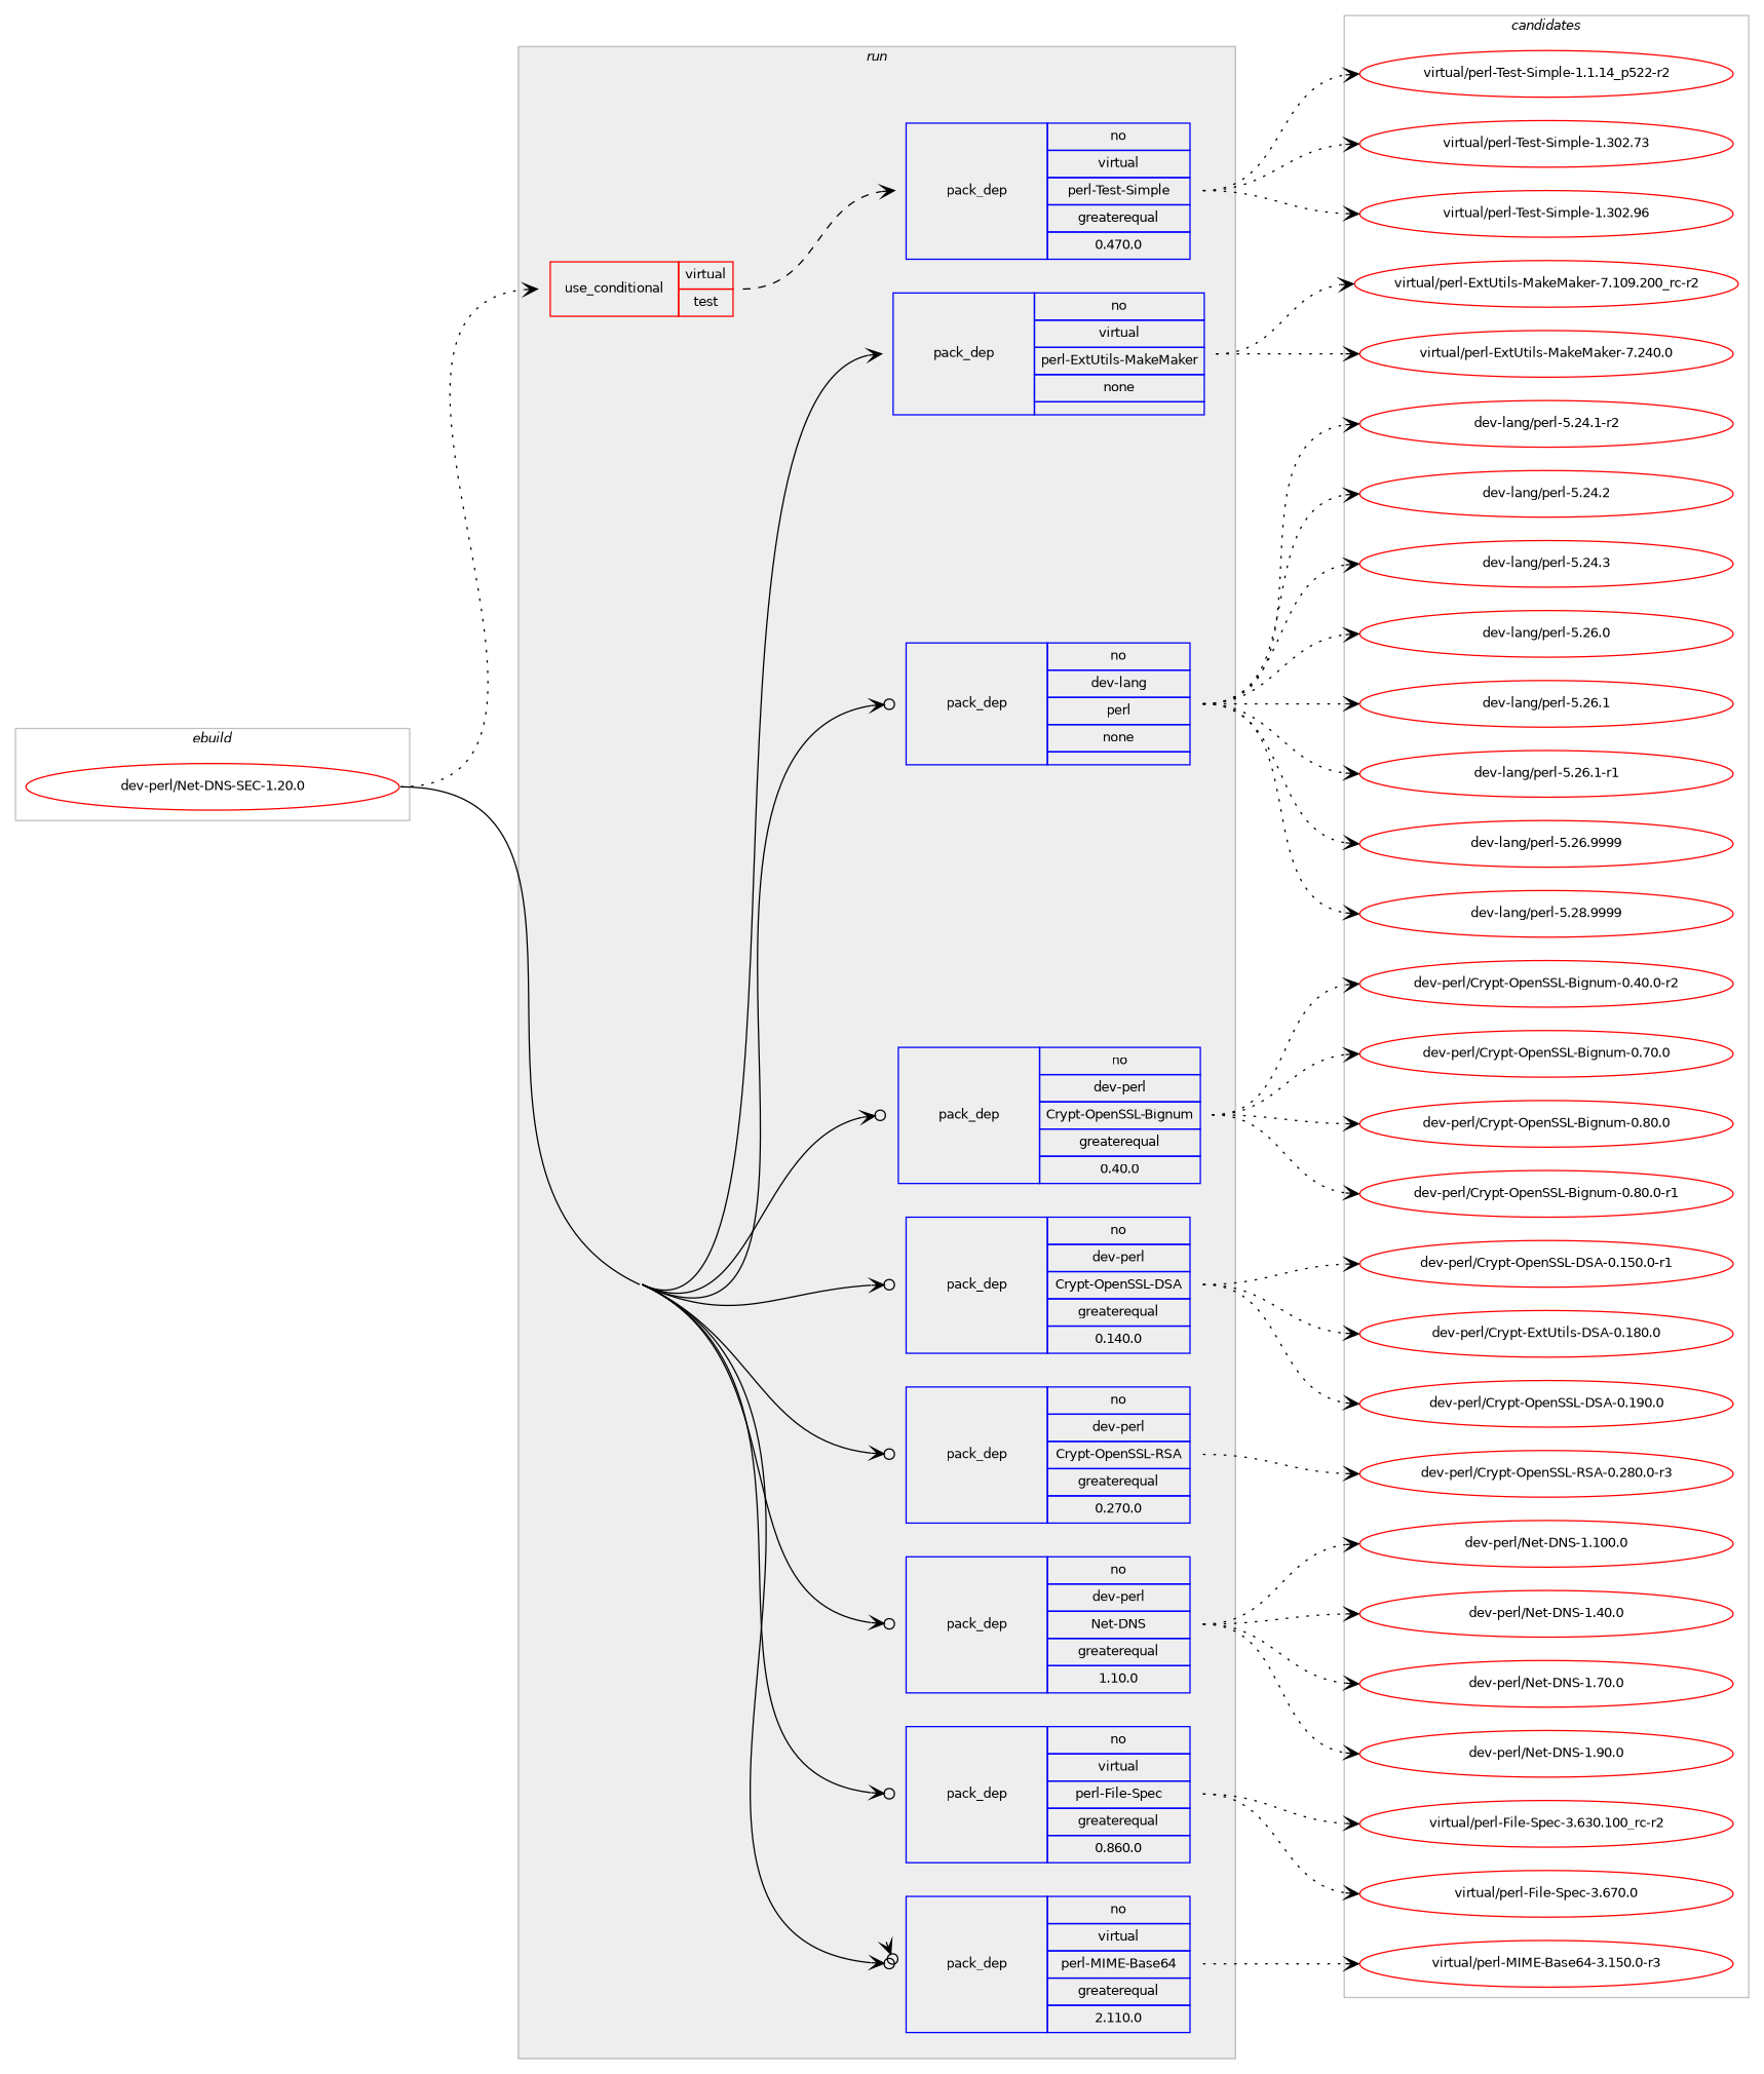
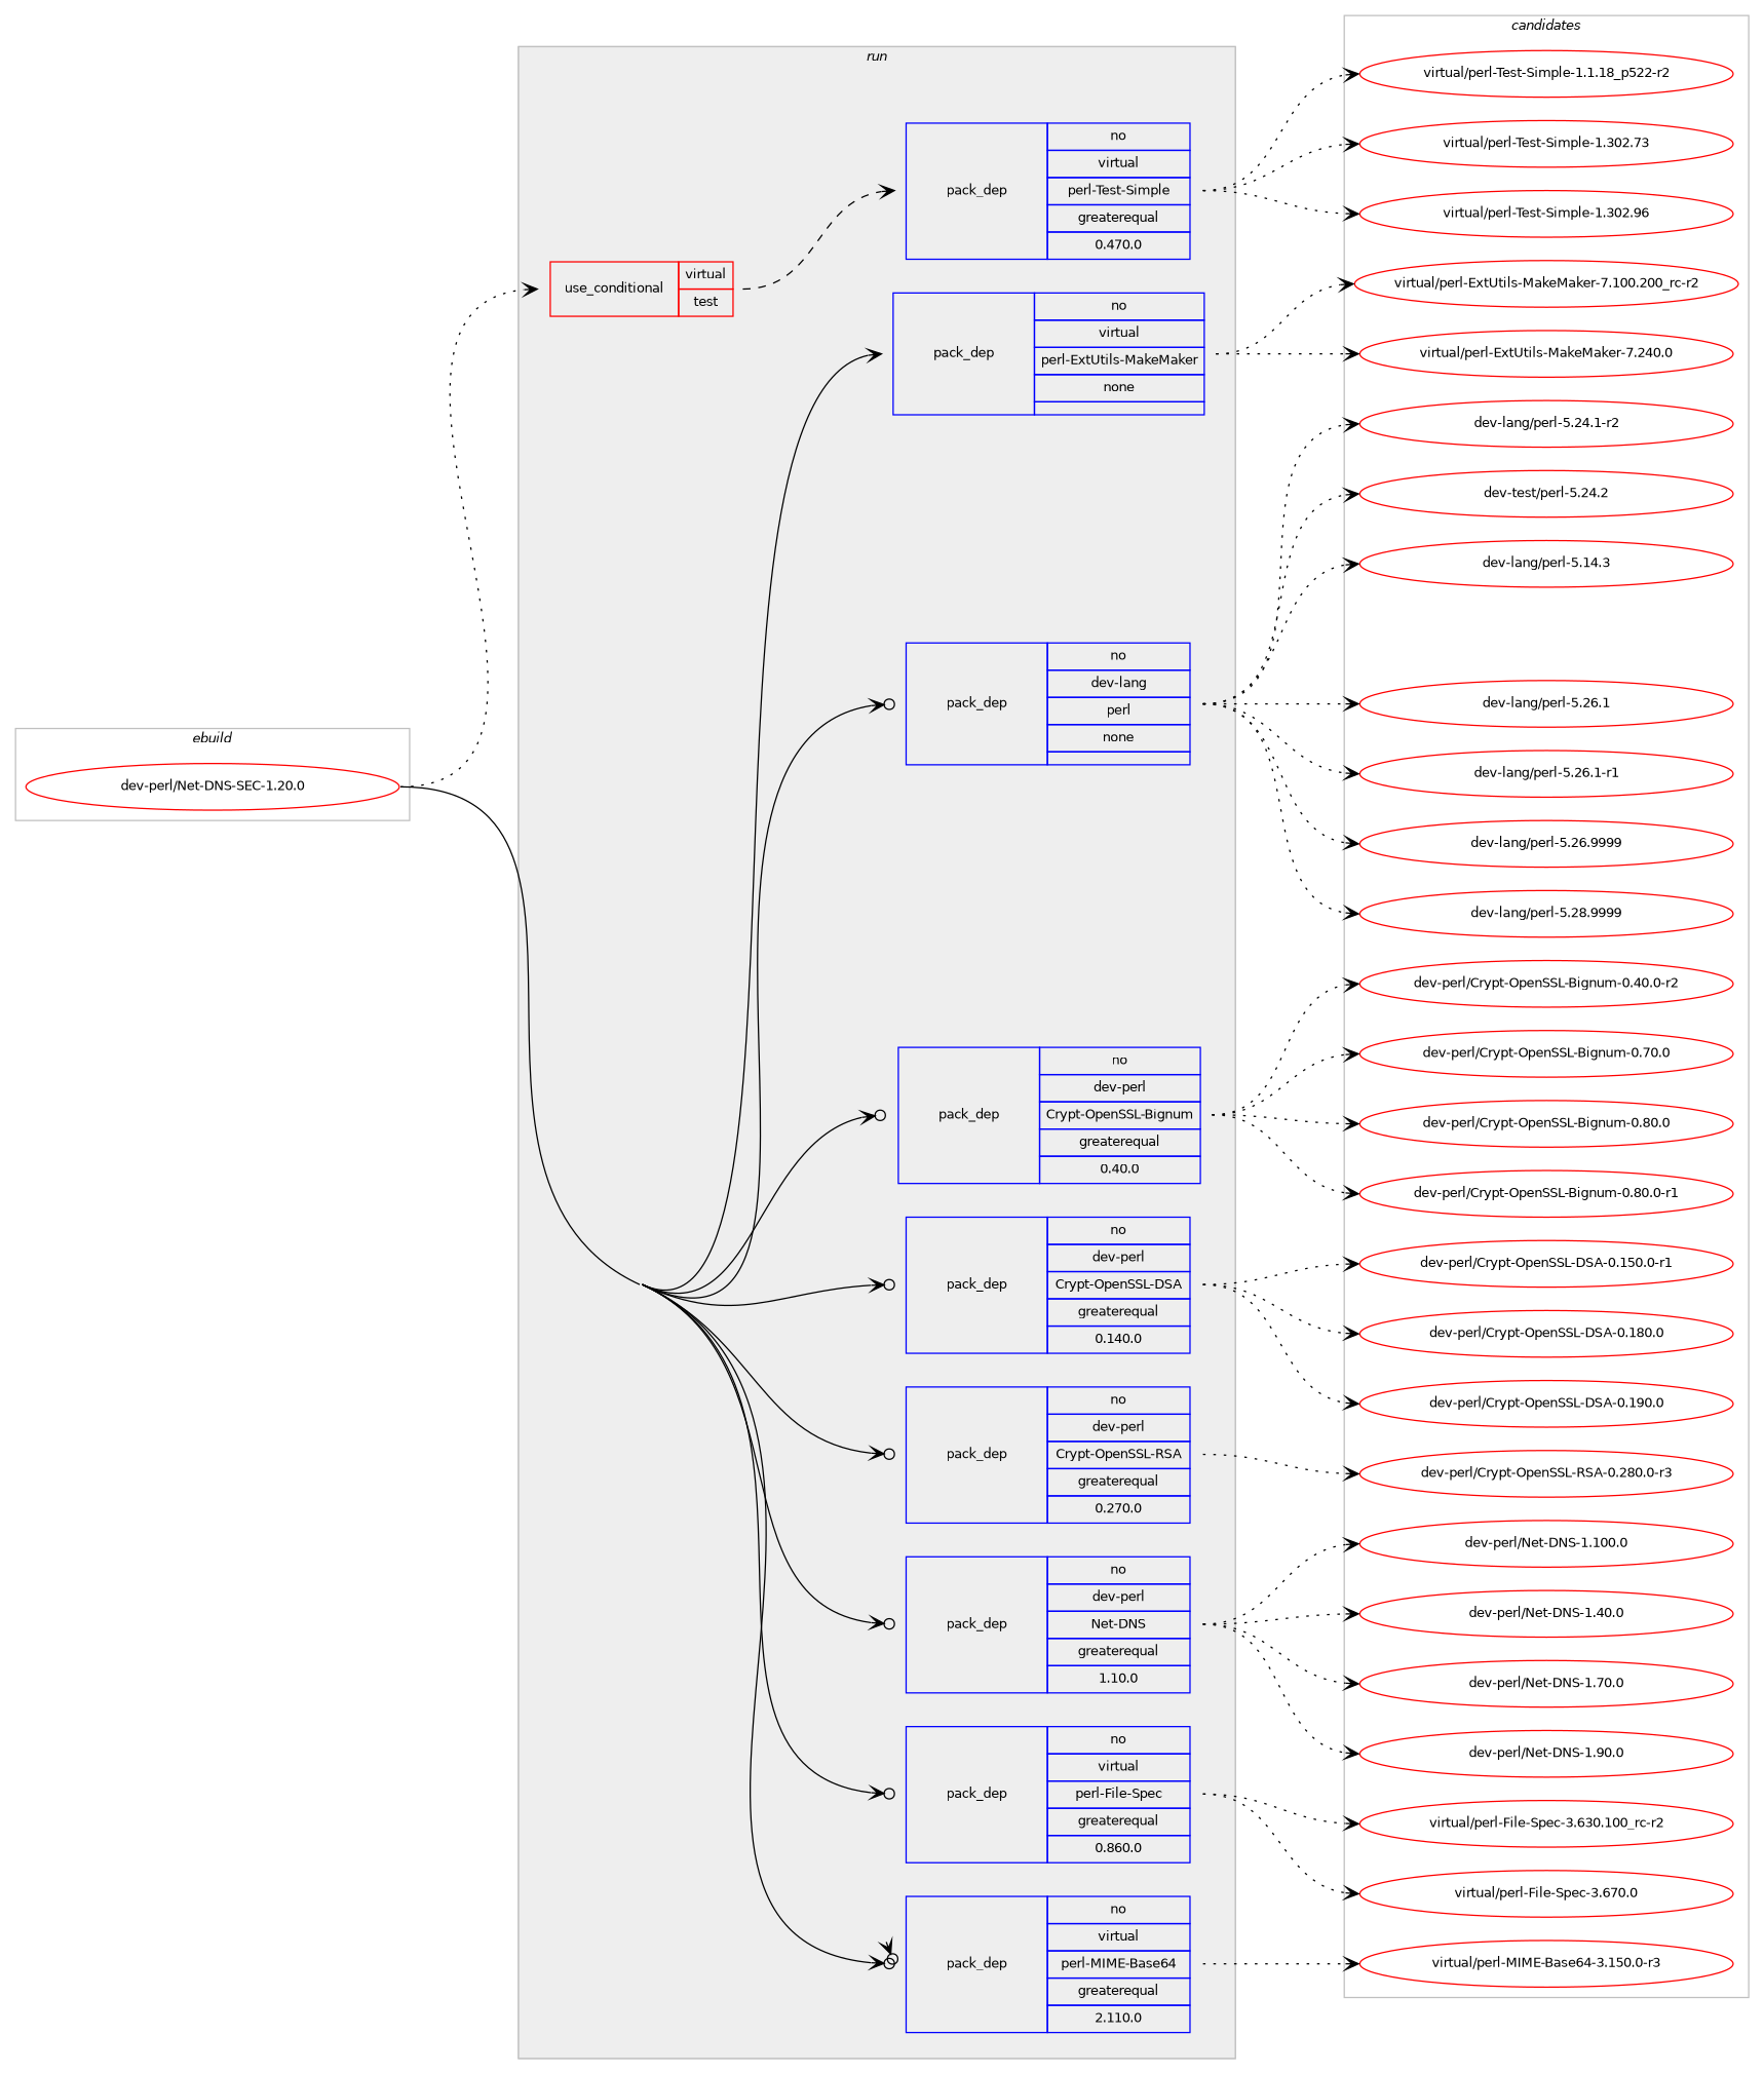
  digraph {
    compound=true
    concentrate=true
    fontname=Helvetica
    fontsize=10
    newrank=true
    rankdir=LR
    ranksep=1.5
    node [color=red fontname=Helvetica fontsize=10]
    edge [arrowhead=vee headport=w style=dotted tailport=e weight=100]
    n1 [label="dev-perl/Net-DNS-SEC-1.20.0" width=4]
    n2 [color=blue label=<<TABLE BORDER="0" CELLBORDER="1" CELLSPACING="0" CELLPADDING="4" WIDTH="220"><TR><TD ROWSPAN="6" CELLPADDING="30">pack_dep</TD></TR><TR><TD WIDTH="110">no</TD></TR><TR><TD>virtual</TD></TR><TR><TD>perl-Test-Simple</TD></TR><TR><TD>greaterequal</TD></TR><TR><TD>0.470.0</TD></TR></TABLE>> shape=none]
    n3 [label=<<TABLE BORDER="0" CELLBORDER="1" CELLSPACING="0" CELLPADDING="4"><TR><TD ROWSPAN="3" CELLPADDING="10">use_conditional</TD></TR><TR><TD>virtual</TD></TR><TR><TD>test</TD></TR></TABLE>> shape=none]
    n4 [color=blue label=<<TABLE BORDER="0" CELLBORDER="1" CELLSPACING="0" CELLPADDING="4" WIDTH="220"><TR><TD ROWSPAN="6" CELLPADDING="30">pack_dep</TD></TR><TR><TD WIDTH="110">no</TD></TR><TR><TD>virtual</TD></TR><TR><TD>perl-ExtUtils-MakeMaker</TD></TR><TR><TD>none</TD></TR><TR><TD></TD></TR></TABLE>> shape=none]
    n5 [color=blue label=<<TABLE BORDER="0" CELLBORDER="1" CELLSPACING="0" CELLPADDING="4" WIDTH="220"><TR><TD ROWSPAN="6" CELLPADDING="30">pack_dep</TD></TR><TR><TD WIDTH="110">no</TD></TR><TR><TD>dev-lang</TD></TR><TR><TD>perl</TD></TR><TR><TD>none</TD></TR><TR><TD></TD></TR></TABLE>> shape=none]
    n6 [color=blue label=<<TABLE BORDER="0" CELLBORDER="1" CELLSPACING="0" CELLPADDING="4" WIDTH="220"><TR><TD ROWSPAN="6" CELLPADDING="30">pack_dep</TD></TR><TR><TD WIDTH="110">no</TD></TR><TR><TD>dev-perl</TD></TR><TR><TD>Crypt-OpenSSL-Bignum</TD></TR><TR><TD>greaterequal</TD></TR><TR><TD>0.40.0</TD></TR></TABLE>> shape=none]
    n7 [color=blue label=<<TABLE BORDER="0" CELLBORDER="1" CELLSPACING="0" CELLPADDING="4" WIDTH="220"><TR><TD ROWSPAN="6" CELLPADDING="30">pack_dep</TD></TR><TR><TD WIDTH="110">no</TD></TR><TR><TD>dev-perl</TD></TR><TR><TD>Crypt-OpenSSL-DSA</TD></TR><TR><TD>greaterequal</TD></TR><TR><TD>0.140.0</TD></TR></TABLE>> shape=none]
    n8 [color=blue label=<<TABLE BORDER="0" CELLBORDER="1" CELLSPACING="0" CELLPADDING="4" WIDTH="220"><TR><TD ROWSPAN="6" CELLPADDING="30">pack_dep</TD></TR><TR><TD WIDTH="110">no</TD></TR><TR><TD>dev-perl</TD></TR><TR><TD>Crypt-OpenSSL-RSA</TD></TR><TR><TD>greaterequal</TD></TR><TR><TD>0.270.0</TD></TR></TABLE>> shape=none]
    n9 [color=blue label=<<TABLE BORDER="0" CELLBORDER="1" CELLSPACING="0" CELLPADDING="4" WIDTH="220"><TR><TD ROWSPAN="6" CELLPADDING="30">pack_dep</TD></TR><TR><TD WIDTH="110">no</TD></TR><TR><TD>dev-perl</TD></TR><TR><TD>Net-DNS</TD></TR><TR><TD>greaterequal</TD></TR><TR><TD>1.10.0</TD></TR></TABLE>> shape=none]
    n10 [color=blue label=<<TABLE BORDER="0" CELLBORDER="1" CELLSPACING="0" CELLPADDING="4" WIDTH="220"><TR><TD ROWSPAN="6" CELLPADDING="30">pack_dep</TD></TR><TR><TD WIDTH="110">no</TD></TR><TR><TD>virtual</TD></TR><TR><TD>perl-File-Spec</TD></TR><TR><TD>greaterequal</TD></TR><TR><TD>0.860.0</TD></TR></TABLE>> shape=none]
    n11 [color=blue label=<<TABLE BORDER="0" CELLBORDER="1" CELLSPACING="0" CELLPADDING="4" WIDTH="220"><TR><TD ROWSPAN="6" CELLPADDING="30">pack_dep</TD></TR><TR><TD WIDTH="110">no</TD></TR><TR><TD>virtual</TD></TR><TR><TD>perl-MIME-Base64</TD></TR><TR><TD>greaterequal</TD></TR><TR><TD>2.110.0</TD></TR></TABLE>> shape=none]
-   n12 [label="virtual/perl-Test-Simple-1.1.14_p522-r2" width=4]
+   n12 [label="virtual/perl-Test-Simple-1.1.18_p522-r2" width=4]
    n13 [label="virtual/perl-Test-Simple-1.302.73" width=4]
    n14 [label="virtual/perl-Test-Simple-1.302.96" width=4]
-   n15 [label="virtual/perl-ExtUtils-MakeMaker-7.109.200_rc-r2" width=4]
+   n15 [label="virtual/perl-ExtUtils-MakeMaker-7.100.200_rc-r2" width=4]
    n16 [label="virtual/perl-ExtUtils-MakeMaker-7.240.0" width=4]
    n17 [label="dev-lang/perl-5.24.1-r2" width=4]
-   n18 [label="dev-lang/perl-5.24.2" width=4]
-   n19 [label="dev-lang/perl-5.24.3" width=4]
-   n20 [label="dev-lang/perl-5.26.0" width=4]
+   n18 [label="dev-test/perl-5.24.2" width=4]
+   n19 [label="dev-lang/perl-5.14.3" width=4]
    n21 [label="dev-lang/perl-5.26.1" width=4]
    n22 [label="dev-lang/perl-5.26.1-r1" width=4]
    n23 [label="dev-lang/perl-5.26.9999" width=4]
    n24 [label="dev-lang/perl-5.28.9999" width=4]
    n25 [label="dev-perl/Crypt-OpenSSL-Bignum-0.40.0-r2" width=4]
    n26 [label="dev-perl/Crypt-OpenSSL-Bignum-0.70.0" width=4]
    n27 [label="dev-perl/Crypt-OpenSSL-Bignum-0.80.0" width=4]
    n28 [label="dev-perl/Crypt-OpenSSL-Bignum-0.80.0-r1" width=4]
    n29 [label="dev-perl/Crypt-OpenSSL-DSA-0.150.0-r1" width=4]
-   n30 [label="dev-perl/Crypt-ExtUtils-DSA-0.180.0" width=4]
+   n30 [label="dev-perl/Crypt-OpenSSL-DSA-0.180.0" width=4]
    n31 [label="dev-perl/Crypt-OpenSSL-DSA-0.190.0" width=4]
    n32 [label="dev-perl/Crypt-OpenSSL-RSA-0.280.0-r3" width=4]
    n33 [label="dev-perl/Net-DNS-1.100.0" width=4]
    n34 [label="dev-perl/Net-DNS-1.40.0" width=4]
    n35 [label="dev-perl/Net-DNS-1.70.0" width=4]
    n36 [label="dev-perl/Net-DNS-1.90.0" width=4]
    n37 [label="virtual/perl-File-Spec-3.630.100_rc-r2" width=4]
    n38 [label="virtual/perl-File-Spec-3.670.0" width=4]
    n39 [label="virtual/perl-MIME-Base64-3.150.0-r3" width=4]
    subgraph cluster_1 {
      color=gray
      label=<<i>ebuild</i>>
      rank=same
      n1
    }
    subgraph cluster_2 {
      color=gray
      label=<<i>dependencies</i>>
      subgraph cluster_3 {
        color=gray
        fillcolor="#eeeeee"
        label=<<i>compile</i>>
        style=filled
        subgraph sub_4 {
          color=gray
          fillcolor="#eeeeee"
          label=<<i>compile</i>>
          style=filled
          n3
          subgraph sub_5 {
            color=gray
            fillcolor="#eeeeee"
            label=<<i>compile</i>>
            style=filled
            n2
          }
        }
        subgraph sub_6 {
          color=gray
          fillcolor="#eeeeee"
          label=<<i>compile</i>>
          style=filled
          n4
        }
      }
      subgraph cluster_7 {
        color=gray
        fillcolor="#eeeeee"
        label=<<i>compile and run</i>>
        style=filled
        subgraph sub_8 {
          color=gray
          fillcolor="#eeeeee"
          label=<<i>compile and run</i>>
          style=filled
          n5
        }
        subgraph sub_9 {
          color=gray
          fillcolor="#eeeeee"
          label=<<i>compile and run</i>>
          style=filled
          n6
        }
        subgraph sub_10 {
          color=gray
          fillcolor="#eeeeee"
          label=<<i>compile and run</i>>
          style=filled
          n7
        }
        subgraph sub_11 {
          color=gray
          fillcolor="#eeeeee"
          label=<<i>compile and run</i>>
          style=filled
          n8
        }
        subgraph sub_12 {
          color=gray
          fillcolor="#eeeeee"
          label=<<i>compile and run</i>>
          style=filled
          n9
        }
        subgraph sub_13 {
          color=gray
          fillcolor="#eeeeee"
          label=<<i>compile and run</i>>
          style=filled
          n10
        }
        subgraph sub_14 {
          color=gray
          fillcolor="#eeeeee"
          label=<<i>compile and run</i>>
          style=filled
          n11
        }
      }
      subgraph cluster_15 {
        color=gray
        fillcolor="#eeeeee"
        label=<<i>run</i>>
        style=filled
      }
    }
    subgraph cluster_16 {
      color=gray
      label=<<i>candidates</i>>
      rank=same
      subgraph sub_17 {
        color=black
        label=<<i>candidates</i>>
        nodesep=1
        rank=same
        n12
        n13
        n14
      }
      subgraph sub_18 {
        color=black
        label=<<i>candidates</i>>
        nodesep=1
        rank=same
        n15
        n16
      }
      subgraph sub_19 {
        color=black
        label=<<i>candidates</i>>
        nodesep=1
        rank=same
        n17
        n18
        n19
-       n20
        n21
        n22
        n23
        n24
      }
      subgraph sub_20 {
        color=black
        label=<<i>candidates</i>>
        nodesep=1
        rank=same
        n25
        n26
        n27
        n28
      }
      subgraph sub_21 {
        color=black
        label=<<i>candidates</i>>
        nodesep=1
        rank=same
        n29
        n30
        n31
      }
      subgraph sub_22 {
        color=black
        label=<<i>candidates</i>>
        nodesep=1
        rank=same
        n32
      }
      subgraph sub_23 {
        color=black
        label=<<i>candidates</i>>
        nodesep=1
        rank=same
        n33
        n34
        n35
        n36
      }
      subgraph sub_24 {
        color=black
        label=<<i>candidates</i>>
        nodesep=1
        rank=same
        n37
        n38
      }
      subgraph sub_25 {
        color=black
        label=<<i>candidates</i>>
        nodesep=1
        rank=same
        n39
      }
    }
    n1 -> n3 [weight=20]
    n1 -> n4 [style=solid weight=20]
    n1 -> n5 [arrowhead=odotvee style=solid weight=20]
    n1 -> n6 [arrowhead=odotvee style=solid weight=20]
    n1 -> n7 [arrowhead=odotvee style=solid weight=20]
    n1 -> n8 [arrowhead=odotvee style=solid weight=20]
    n1 -> n9 [arrowhead=odotvee style=solid weight=20]
    n1 -> n10 [arrowhead=odotvee style=solid weight=20]
    n1 -> n11 [arrowhead=odotvee style=solid weight=20]
    n2 -> n12
    n2 -> n13
    n2 -> n14
    n3 -> n2 [style=dashed weight=20]
    n4 -> n15
    n4 -> n16
    n5 -> n17
    n5 -> n18
    n5 -> n19
-   n5 -> n20
    n5 -> n21
    n5 -> n22
    n5 -> n23
    n5 -> n24
    n6 -> n25
    n6 -> n26
    n6 -> n27
    n6 -> n28
    n7 -> n29
    n7 -> n30
    n7 -> n31
    n8 -> n32
    n9 -> n33
    n9 -> n34
    n9 -> n35
    n9 -> n36
    n10 -> n37
    n10 -> n38
    n11 -> n39
  }
